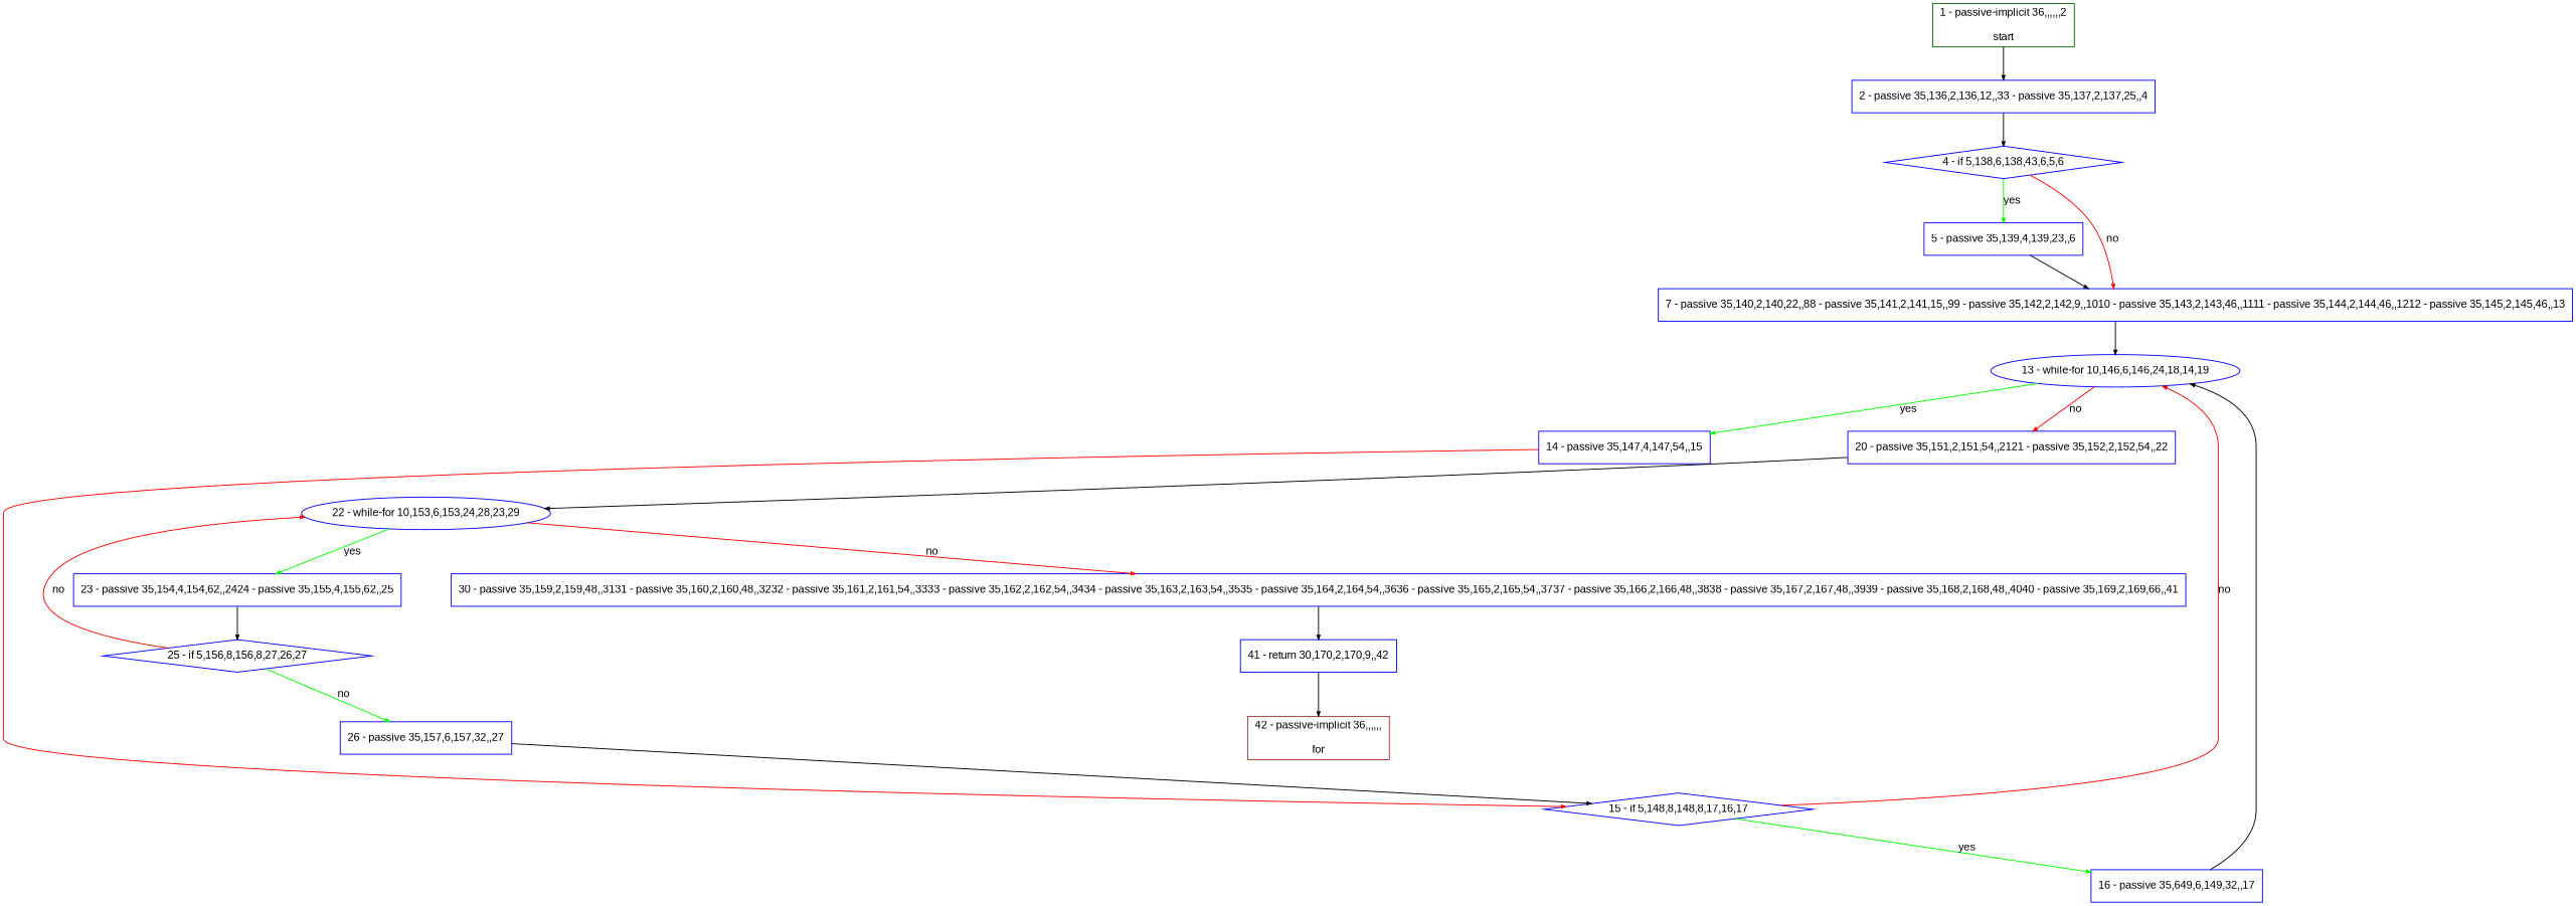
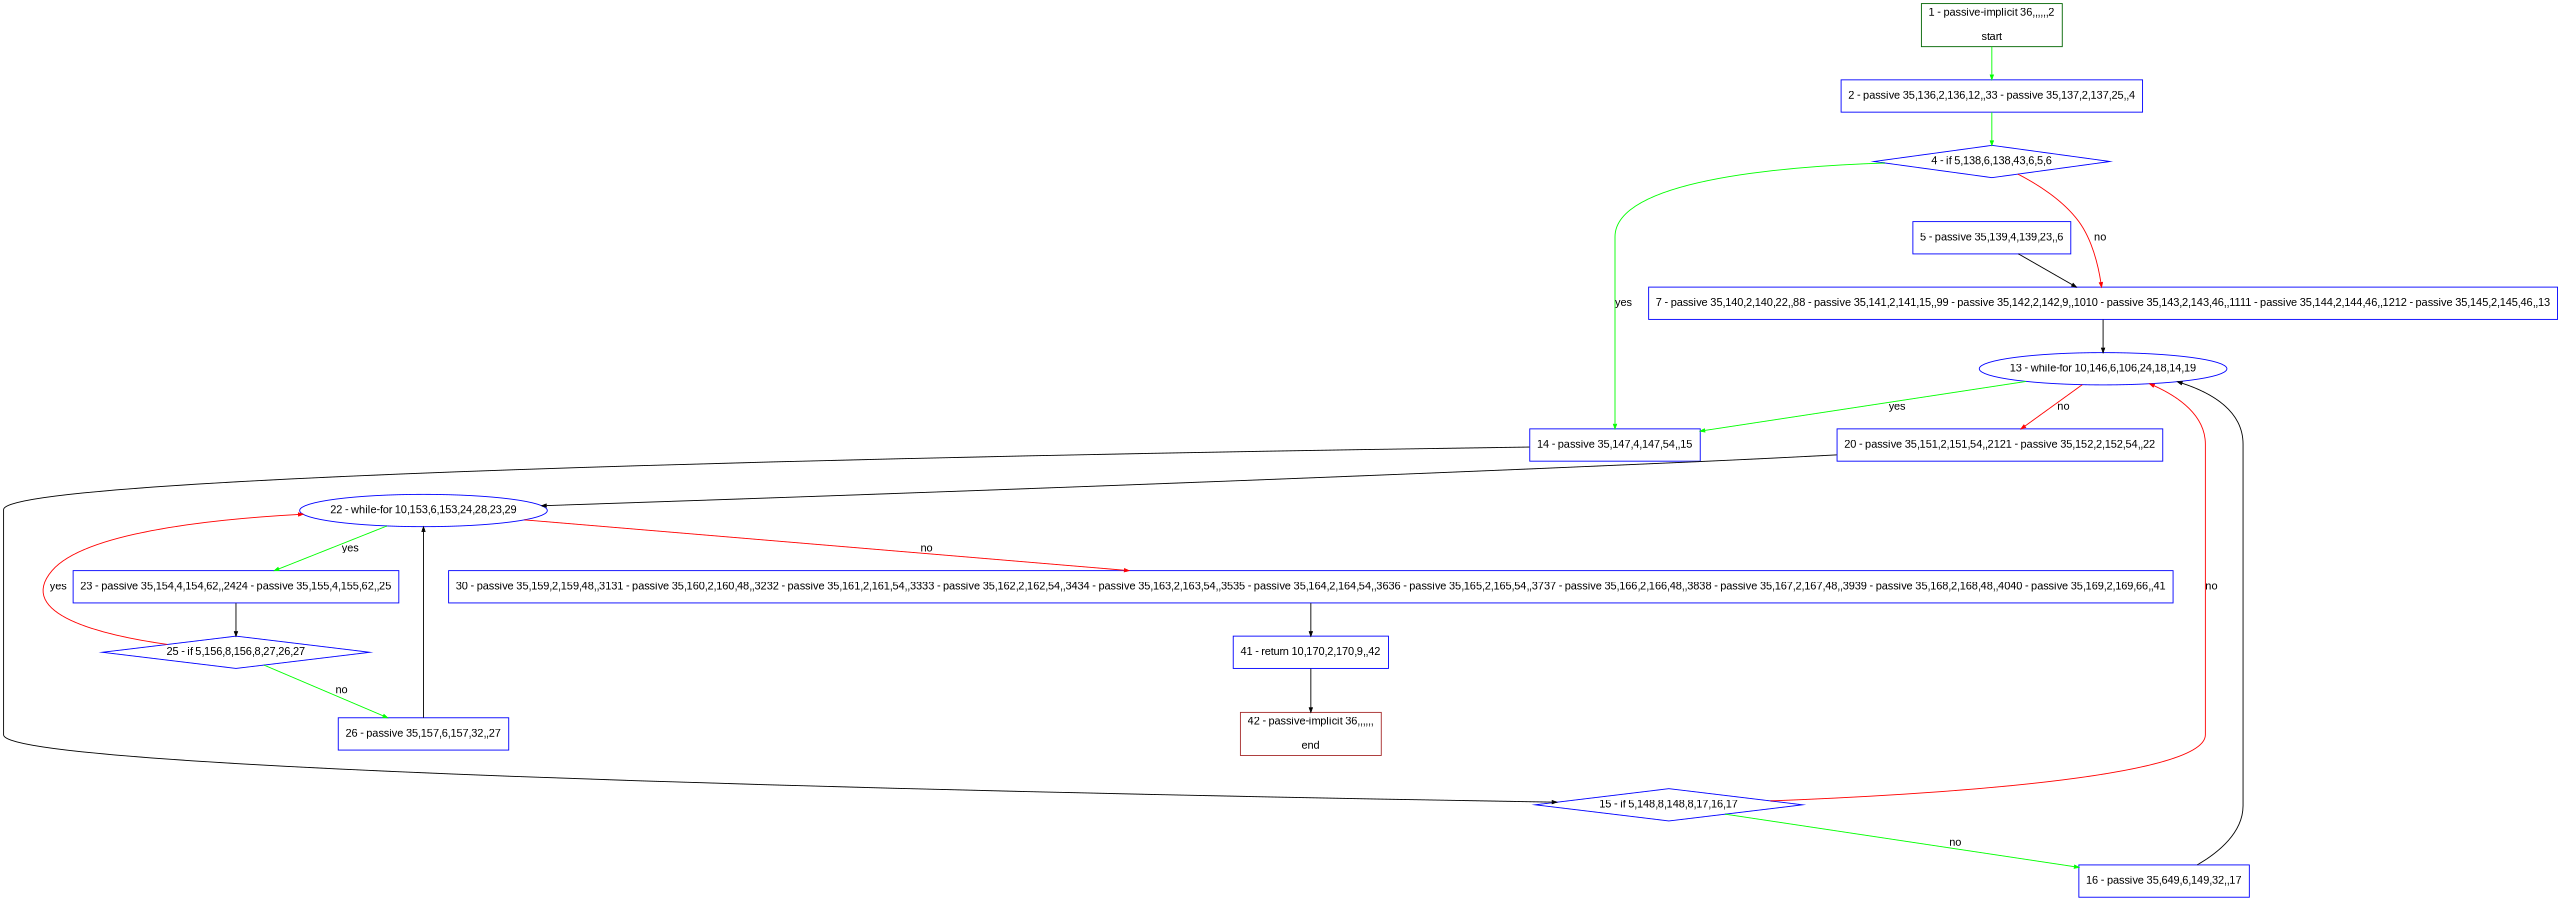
  digraph {
    bgcolor=white
    compound=true
    fillcolor="#FFFFCC"
    fontname=Arial
    fontsize=12
    pack=true
    packmode=clust
    style="rounded,filled"
    node [color="#0000ff" compound=true fillcolor="#ffffff" fixedsize=false fontname=Arial fontsize=12 node_initialized=no shape=box style=filled]
    edge [arrowhead=normal arrowsize=0.5 arrowtail=none color="#000000" compound=true dir=forward fontcolor=black fontname=Arial fontsize=12]
    n1 [label="2 - passive 35,136,2,136,12,,33 - passive 35,137,2,137,25,,4"]
    n2 [label="4 - if 5,138,6,138,43,6,5,6" shape=diamond]
    n3 [label="5 - passive 35,139,4,139,23,,6"]
    n4 [label="7 - passive 35,140,2,140,22,,88 - passive 35,141,2,141,15,,99 - passive 35,142,2,142,9,,1010 - passive 35,143,2,143,46,,1111 - passive 35,144,2,144,46,,1212 - passive 35,145,2,145,46,,13"]
    n5 [color="#006400" label="1 - passive-implicit 36,,,,,,2\n\nstart"]
-   n6 [label="13 - while-for 10,146,6,146,24,18,14,19" shape=oval]
+   n6 [label="13 - while-for 10,146,6,106,24,18,14,19" shape=oval]
    n7 [label="14 - passive 35,147,4,147,54,,15"]
    n8 [label="20 - passive 35,151,2,151,54,,2121 - passive 35,152,2,152,54,,22"]
    n9 [label="15 - if 5,148,8,148,8,17,16,17" shape=diamond]
    n10 [label="22 - while-for 10,153,6,153,24,28,23,29" shape=oval]
    n11 [label="16 - passive 35,649,6,149,32,,17"]
    n12 [label="23 - passive 35,154,4,154,62,,2424 - passive 35,155,4,155,62,,25"]
    n13 [label="30 - passive 35,159,2,159,48,,3131 - passive 35,160,2,160,48,,3232 - passive 35,161,2,161,54,,3333 - passive 35,162,2,162,54,,3434 - passive 35,163,2,163,54,,3535 - passive 35,164,2,164,54,,3636 - passive 35,165,2,165,54,,3737 - passive 35,166,2,166,48,,3838 - passive 35,167,2,167,48,,3939 - passive 35,168,2,168,48,,4040 - passive 35,169,2,169,66,,41"]
    n14 [label="25 - if 5,156,8,156,8,27,26,27" shape=diamond]
-   n15 [label="41 - return 30,170,2,170,9,,42"]
+   n15 [label="41 - return 10,170,2,170,9,,42"]
    n16 [label="26 - passive 35,157,6,157,32,,27"]
-   n17 [color="#a52a2a" label="42 - passive-implicit 36,,,,,,\n\nfor"]
-   n1 -> n2
-   n2 -> n3 [color="#00ff00" label=yes]
+   n17 [color="#a52a2a" label="42 - passive-implicit 36,,,,,,\n\nend"]
+   n1 -> n2 [color="#00ff00"]
+   n2 -> n7 [color="#00ff00" label=yes]
    n2 -> n4 [color="#ff0000" label=no]
    n3 -> n4
    n4 -> n6
-   n5 -> n1
+   n5 -> n1 [color="#00ff00"]
    n6 -> n7 [color="#00ff00" label=yes]
    n6 -> n8 [color="#ff0000" label=no]
-   n7 -> n9 [color="#ff0000"]
+   n7 -> n9
    n8 -> n10
    n9 -> n6 [color="#ff0000" label=no]
-   n9 -> n11 [color="#00ff00" label=yes]
+   n9 -> n11 [color="#00ff00" label=no]
    n10 -> n12 [color="#00ff00" label=yes]
    n10 -> n13 [color="#ff0000" label=no]
    n11 -> n6
    n12 -> n14
    n13 -> n15
-   n14 -> n10 [color="#ff0000" label=no]
+   n14 -> n10 [color="#ff0000" label=yes]
    n14 -> n16 [color="#00ff00" label=no]
    n15 -> n17
-   n16 -> n9
+   n16 -> n10
  }
